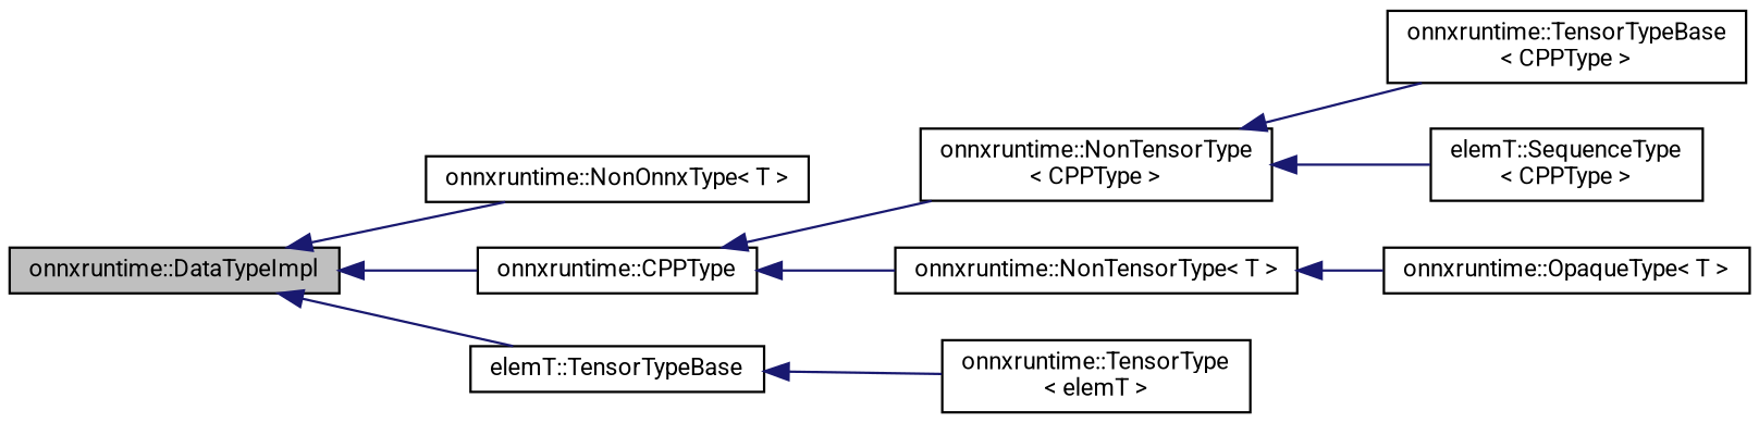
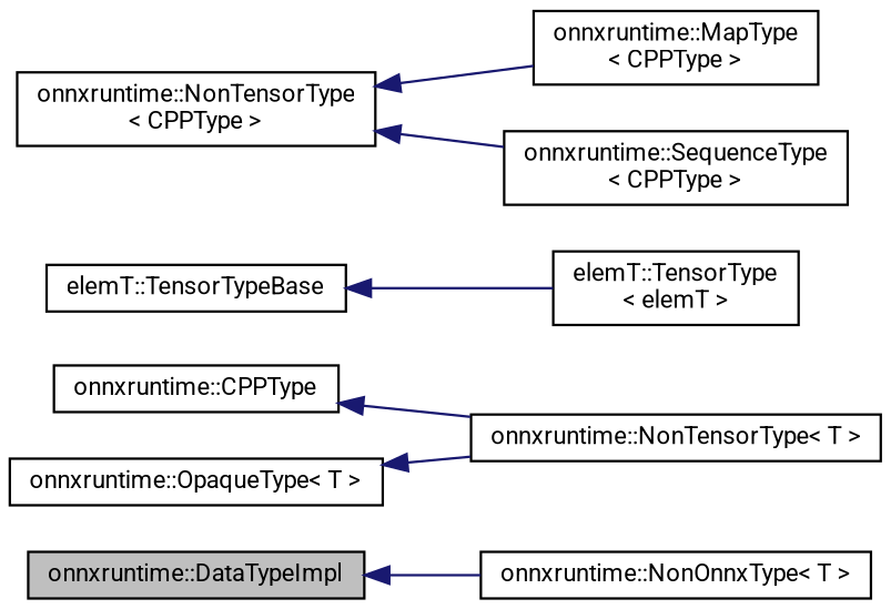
  digraph {
    fontname=Roboto
    rankdir=LR
    node [color=black fillcolor=white fontname=Roboto fontsize=10 shape=record style=filled]
    edge [color=midnightblue dir=back fontname=Roboto fontsize=10 labelfontname=Helvetica labelfontsize=10 style=solid]
    n1 [fillcolor=grey75 fontcolor=black height=0.2 label="onnxruntime::DataTypeImpl" width=0.4]
    n2 [height=0.2 label="onnxruntime::NonOnnxType\< T \>" width=0.4]
    n3 [height=0.2 label="onnxruntime::CPPType" width=0.4]
    n4 [height=0.2 label="elemT::TensorTypeBase" width=0.4]
    n5 [height=0.2 label="onnxruntime::NonTensorType\l\< CPPType \>" width=0.4]
    n6 [height=0.2 label="onnxruntime::NonTensorType\< T \>" width=0.4]
-   n7 [height=0.2 label="onnxruntime::TensorType\l\< elemT \>" width=0.4]
-   n8 [height=0.2 label="onnxruntime::TensorTypeBase\l\< CPPType \>" width=0.4]
-   n9 [height=0.2 label="elemT::SequenceType\l\< CPPType \>" width=0.4]
+   n7 [height=0.2 label="elemT::TensorType\l\< elemT \>" width=0.4]
+   n8 [height=0.2 label="onnxruntime::MapType\l\< CPPType \>" width=0.4]
+   n9 [height=0.2 label="onnxruntime::SequenceType\l\< CPPType \>" width=0.4]
    n10 [height=0.2 label="onnxruntime::OpaqueType\< T \>" width=0.4]
    n1 -> n2
-   n1 -> n3
-   n1 -> n4
-   n3 -> n5
    n3 -> n6
    n4 -> n7
    n5 -> n8
    n5 -> n9
-   n6 -> n10
+   n10 -> n6
  }
